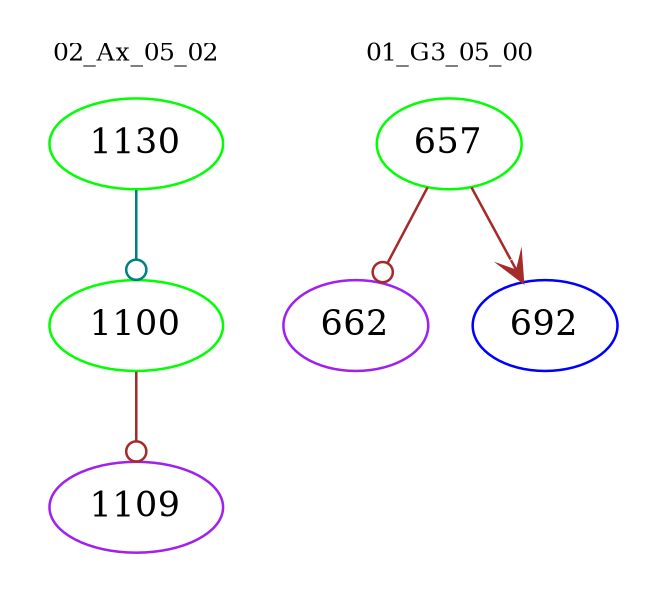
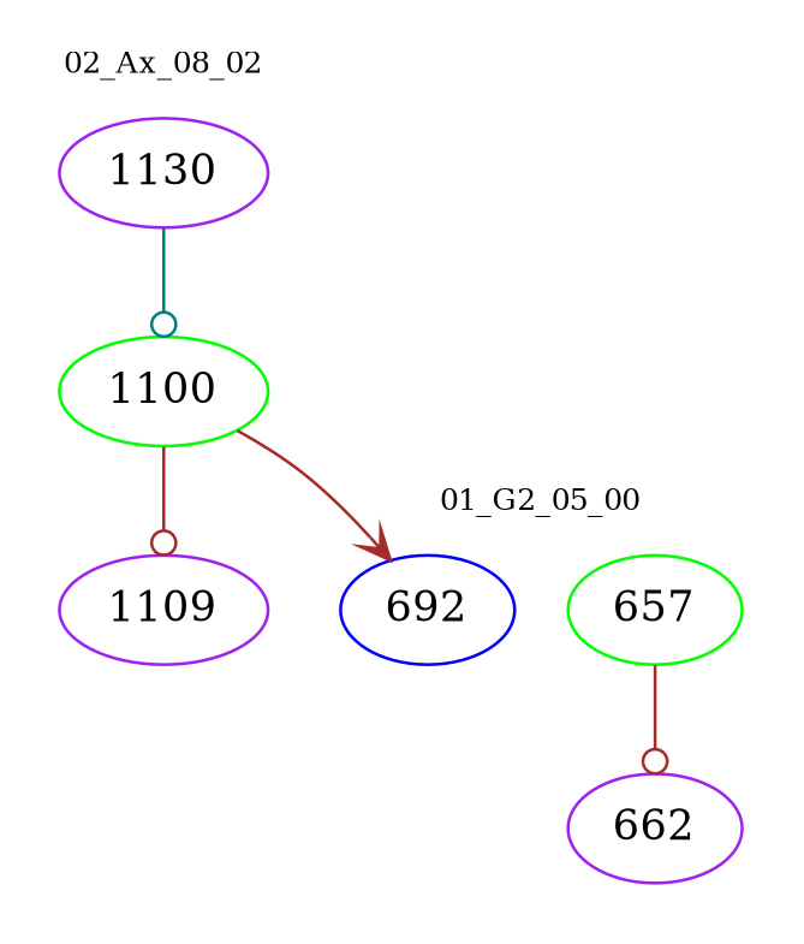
  digraph {
    node [color=purple]
    edge [arrowhead=odot color=brown]
-   n1 [color=green label=1130]
+   n1 [label=1130]
    n2 [color=green label=1100]
    n3 [label=1109]
    n4 [label=662]
    n5 [color=green label=657]
    n6 [color=blue label=692]
    subgraph cluster_1 {
      color=white
      fontsize=10
-     label="02_Ax_05_02"
+     label="02_Ax_08_02"
      n1
      n2
      n3
    }
    subgraph cluster_2 {
      color=white
      fontsize=10
-     label="01_G3_05_00"
+     label="01_G2_05_00"
      n4
      n5
      n6
    }
    n1 -> n2 [color=teal]
    n2 -> n3
    n5 -> n4
-   n5 -> n6 [arrowhead=vee]
+   n2 -> n6 [arrowhead=vee]
  }
